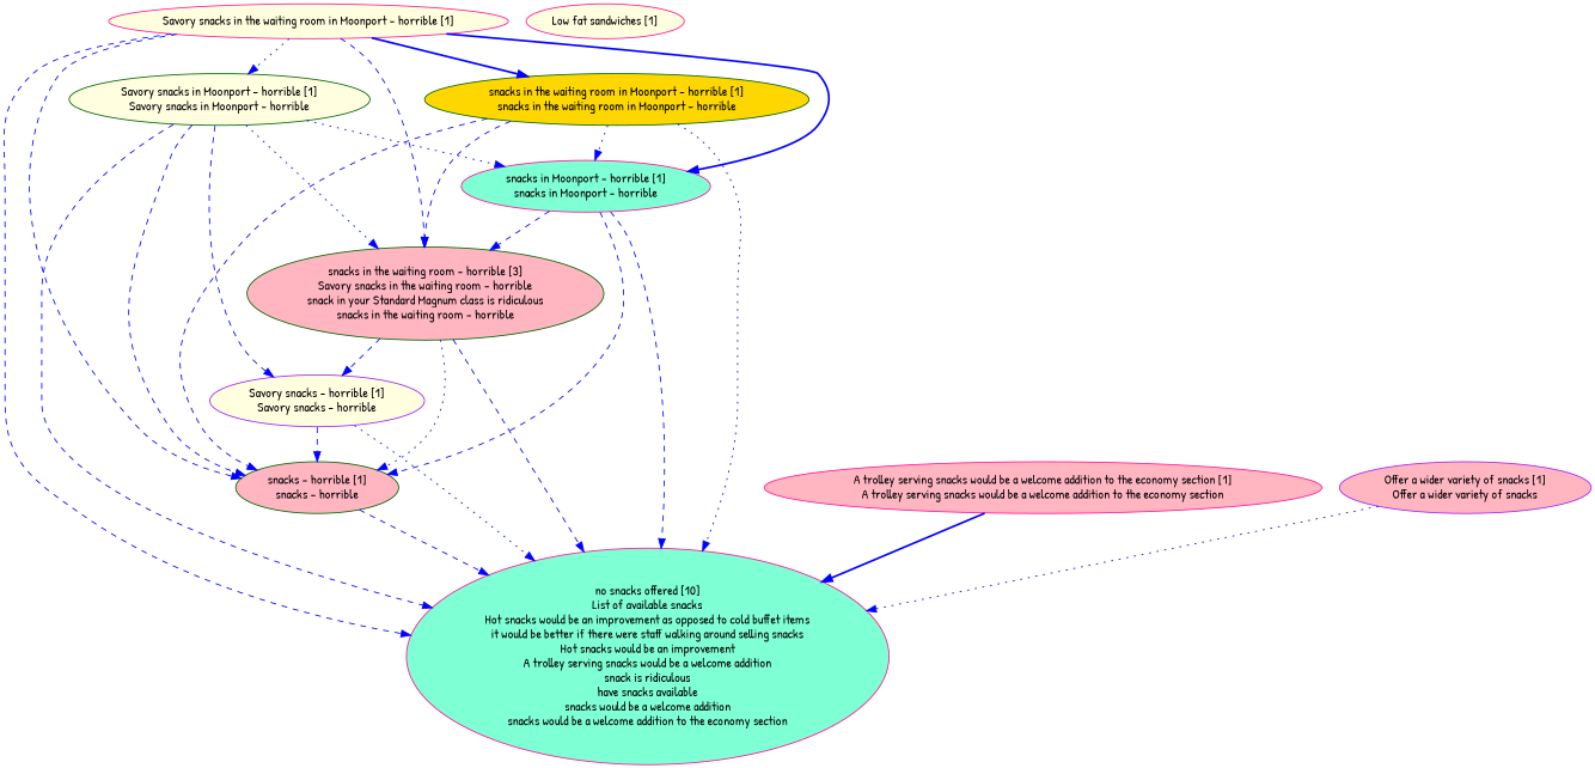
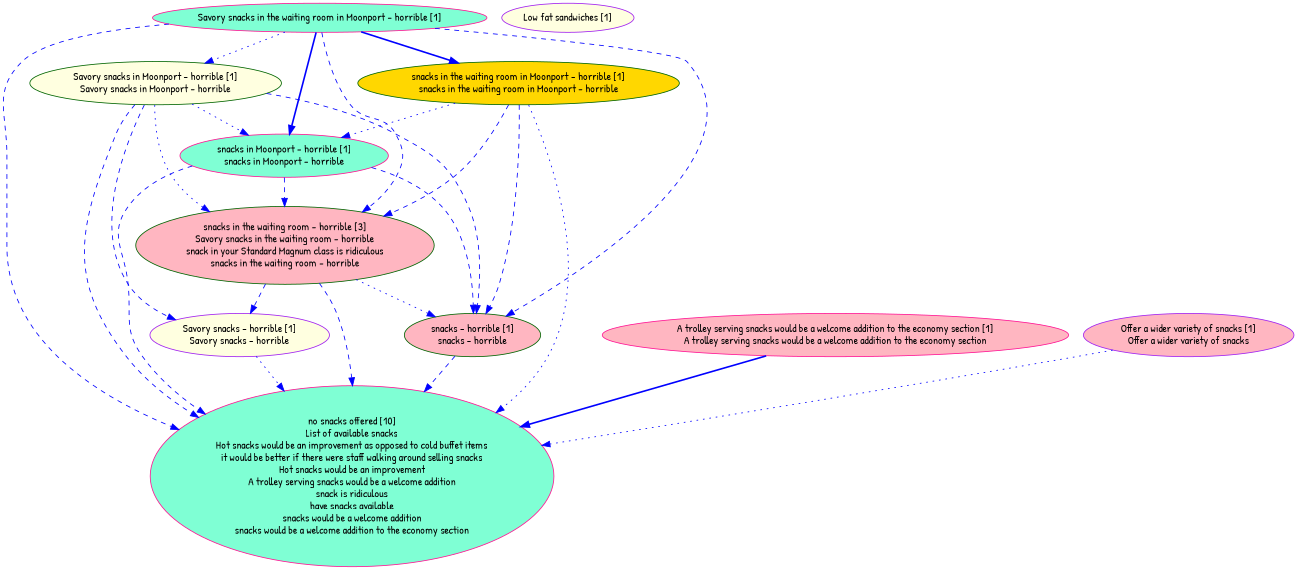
  digraph {
    fontname="Patrick Hand"
    node [color=deeppink fillcolor=lightpink fontname="Patrick Hand" style=filled]
    edge [color=blue fontname="Patrick Hand" style=dashed]
    "no snacks offered [10]\nList of available snacks\nHot snacks would be an improvement as opposed to cold buffet items\nit would be better if there were staff walking around selling snacks\nHot snacks would be an improvement\nA trolley serving snacks would be a welcome addition\nsnack is ridiculous\nhave snacks available\nsnacks would be a welcome addition\nsnacks would be a welcome addition to the economy section" [fillcolor=aquamarine]
    "snacks in the waiting room - horrible [3]\nSavory snacks in the waiting room - horrible\nsnack in your Standard Magnum class is ridiculous\nsnacks in the waiting room - horrible" [color=darkgreen]
    "Savory snacks - horrible [1]\nSavory snacks - horrible" [color=purple fillcolor=lightyellow]
    "snacks - horrible [1]\nsnacks - horrible" [color=darkgreen]
    "A trolley serving snacks would be a welcome addition to the economy section [1]\nA trolley serving snacks would be a welcome addition to the economy section"
-   "Low fat sandwiches [1]" [fillcolor=lightyellow]
+   "Low fat sandwiches [1]" [color=purple fillcolor=lightyellow]
    "Offer a wider variety of snacks [1]\nOffer a wider variety of snacks" [color=purple]
-   "Savory snacks in the waiting room in Moonport - horrible [1]" [fillcolor=lightyellow]
+   "Savory snacks in the waiting room in Moonport - horrible [1]" [fillcolor=aquamarine]
    "Savory snacks in Moonport - horrible [1]\nSavory snacks in Moonport - horrible" [color=darkgreen fillcolor=lightyellow]
    "snacks in Moonport - horrible [1]\nsnacks in Moonport - horrible" [fillcolor=aquamarine]
    "snacks in the waiting room in Moonport - horrible [1]\nsnacks in the waiting room in Moonport - horrible" [color=darkgreen fillcolor=gold]
    "snacks in the waiting room - horrible [3]\nSavory snacks in the waiting room - horrible\nsnack in your Standard Magnum class is ridiculous\nsnacks in the waiting room - horrible" -> "no snacks offered [10]\nList of available snacks\nHot snacks would be an improvement as opposed to cold buffet items\nit would be better if there were staff walking around selling snacks\nHot snacks would be an improvement\nA trolley serving snacks would be a welcome addition\nsnack is ridiculous\nhave snacks available\nsnacks would be a welcome addition\nsnacks would be a welcome addition to the economy section"
    "snacks in the waiting room - horrible [3]\nSavory snacks in the waiting room - horrible\nsnack in your Standard Magnum class is ridiculous\nsnacks in the waiting room - horrible" -> "Savory snacks - horrible [1]\nSavory snacks - horrible"
    "snacks in the waiting room - horrible [3]\nSavory snacks in the waiting room - horrible\nsnack in your Standard Magnum class is ridiculous\nsnacks in the waiting room - horrible" -> "snacks - horrible [1]\nsnacks - horrible" [style=dotted]
    "Savory snacks - horrible [1]\nSavory snacks - horrible" -> "no snacks offered [10]\nList of available snacks\nHot snacks would be an improvement as opposed to cold buffet items\nit would be better if there were staff walking around selling snacks\nHot snacks would be an improvement\nA trolley serving snacks would be a welcome addition\nsnack is ridiculous\nhave snacks available\nsnacks would be a welcome addition\nsnacks would be a welcome addition to the economy section" [style=dotted]
-   "Savory snacks - horrible [1]\nSavory snacks - horrible" -> "snacks - horrible [1]\nsnacks - horrible"
    "snacks - horrible [1]\nsnacks - horrible" -> "no snacks offered [10]\nList of available snacks\nHot snacks would be an improvement as opposed to cold buffet items\nit would be better if there were staff walking around selling snacks\nHot snacks would be an improvement\nA trolley serving snacks would be a welcome addition\nsnack is ridiculous\nhave snacks available\nsnacks would be a welcome addition\nsnacks would be a welcome addition to the economy section"
    "A trolley serving snacks would be a welcome addition to the economy section [1]\nA trolley serving snacks would be a welcome addition to the economy section" -> "no snacks offered [10]\nList of available snacks\nHot snacks would be an improvement as opposed to cold buffet items\nit would be better if there were staff walking around selling snacks\nHot snacks would be an improvement\nA trolley serving snacks would be a welcome addition\nsnack is ridiculous\nhave snacks available\nsnacks would be a welcome addition\nsnacks would be a welcome addition to the economy section" [style=bold]
    "Offer a wider variety of snacks [1]\nOffer a wider variety of snacks" -> "no snacks offered [10]\nList of available snacks\nHot snacks would be an improvement as opposed to cold buffet items\nit would be better if there were staff walking around selling snacks\nHot snacks would be an improvement\nA trolley serving snacks would be a welcome addition\nsnack is ridiculous\nhave snacks available\nsnacks would be a welcome addition\nsnacks would be a welcome addition to the economy section" [style=dotted]
    "Savory snacks in the waiting room in Moonport - horrible [1]" -> "no snacks offered [10]\nList of available snacks\nHot snacks would be an improvement as opposed to cold buffet items\nit would be better if there were staff walking around selling snacks\nHot snacks would be an improvement\nA trolley serving snacks would be a welcome addition\nsnack is ridiculous\nhave snacks available\nsnacks would be a welcome addition\nsnacks would be a welcome addition to the economy section"
    "Savory snacks in the waiting room in Moonport - horrible [1]" -> "snacks in the waiting room - horrible [3]\nSavory snacks in the waiting room - horrible\nsnack in your Standard Magnum class is ridiculous\nsnacks in the waiting room - horrible"
    "Savory snacks in the waiting room in Moonport - horrible [1]" -> "snacks - horrible [1]\nsnacks - horrible"
    "Savory snacks in the waiting room in Moonport - horrible [1]" -> "Savory snacks in Moonport - horrible [1]\nSavory snacks in Moonport - horrible" [style=dotted]
    "Savory snacks in the waiting room in Moonport - horrible [1]" -> "snacks in Moonport - horrible [1]\nsnacks in Moonport - horrible" [style=bold]
    "Savory snacks in the waiting room in Moonport - horrible [1]" -> "snacks in the waiting room in Moonport - horrible [1]\nsnacks in the waiting room in Moonport - horrible" [style=bold]
    "Savory snacks in Moonport - horrible [1]\nSavory snacks in Moonport - horrible" -> "no snacks offered [10]\nList of available snacks\nHot snacks would be an improvement as opposed to cold buffet items\nit would be better if there were staff walking around selling snacks\nHot snacks would be an improvement\nA trolley serving snacks would be a welcome addition\nsnack is ridiculous\nhave snacks available\nsnacks would be a welcome addition\nsnacks would be a welcome addition to the economy section"
    "Savory snacks in Moonport - horrible [1]\nSavory snacks in Moonport - horrible" -> "snacks in the waiting room - horrible [3]\nSavory snacks in the waiting room - horrible\nsnack in your Standard Magnum class is ridiculous\nsnacks in the waiting room - horrible" [style=dotted]
    "Savory snacks in Moonport - horrible [1]\nSavory snacks in Moonport - horrible" -> "Savory snacks - horrible [1]\nSavory snacks - horrible"
    "Savory snacks in Moonport - horrible [1]\nSavory snacks in Moonport - horrible" -> "snacks - horrible [1]\nsnacks - horrible"
    "Savory snacks in Moonport - horrible [1]\nSavory snacks in Moonport - horrible" -> "snacks in Moonport - horrible [1]\nsnacks in Moonport - horrible" [style=dotted]
    "snacks in Moonport - horrible [1]\nsnacks in Moonport - horrible" -> "no snacks offered [10]\nList of available snacks\nHot snacks would be an improvement as opposed to cold buffet items\nit would be better if there were staff walking around selling snacks\nHot snacks would be an improvement\nA trolley serving snacks would be a welcome addition\nsnack is ridiculous\nhave snacks available\nsnacks would be a welcome addition\nsnacks would be a welcome addition to the economy section"
    "snacks in Moonport - horrible [1]\nsnacks in Moonport - horrible" -> "snacks in the waiting room - horrible [3]\nSavory snacks in the waiting room - horrible\nsnack in your Standard Magnum class is ridiculous\nsnacks in the waiting room - horrible"
    "snacks in Moonport - horrible [1]\nsnacks in Moonport - horrible" -> "snacks - horrible [1]\nsnacks - horrible"
    "snacks in the waiting room in Moonport - horrible [1]\nsnacks in the waiting room in Moonport - horrible" -> "no snacks offered [10]\nList of available snacks\nHot snacks would be an improvement as opposed to cold buffet items\nit would be better if there were staff walking around selling snacks\nHot snacks would be an improvement\nA trolley serving snacks would be a welcome addition\nsnack is ridiculous\nhave snacks available\nsnacks would be a welcome addition\nsnacks would be a welcome addition to the economy section" [style=dotted]
    "snacks in the waiting room in Moonport - horrible [1]\nsnacks in the waiting room in Moonport - horrible" -> "snacks in the waiting room - horrible [3]\nSavory snacks in the waiting room - horrible\nsnack in your Standard Magnum class is ridiculous\nsnacks in the waiting room - horrible"
    "snacks in the waiting room in Moonport - horrible [1]\nsnacks in the waiting room in Moonport - horrible" -> "snacks - horrible [1]\nsnacks - horrible"
    "snacks in the waiting room in Moonport - horrible [1]\nsnacks in the waiting room in Moonport - horrible" -> "snacks in Moonport - horrible [1]\nsnacks in Moonport - horrible" [style=dotted]
  }
